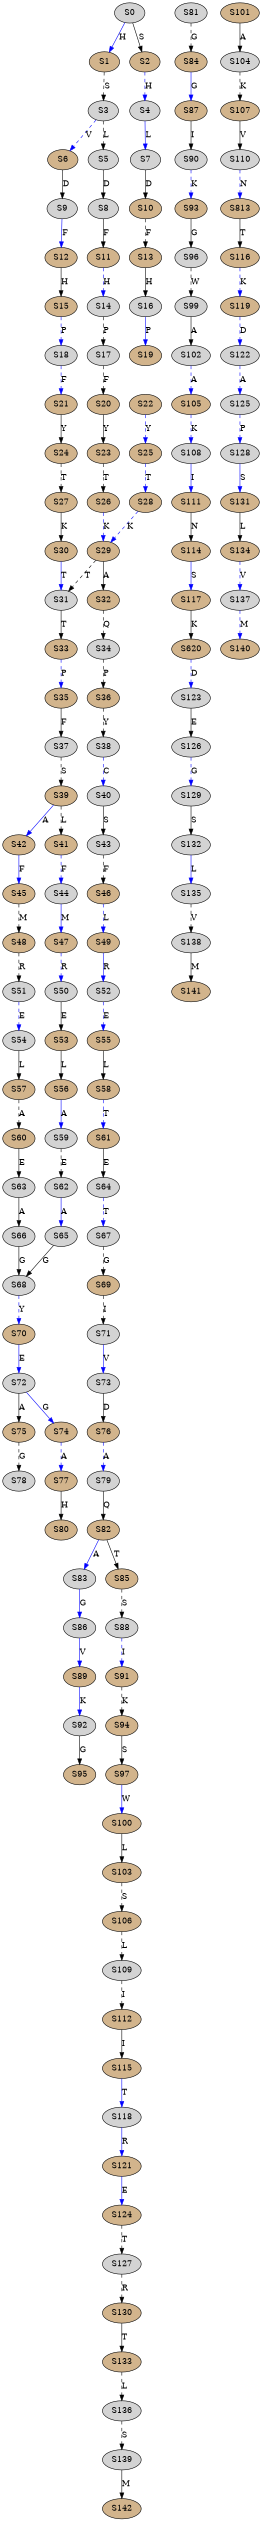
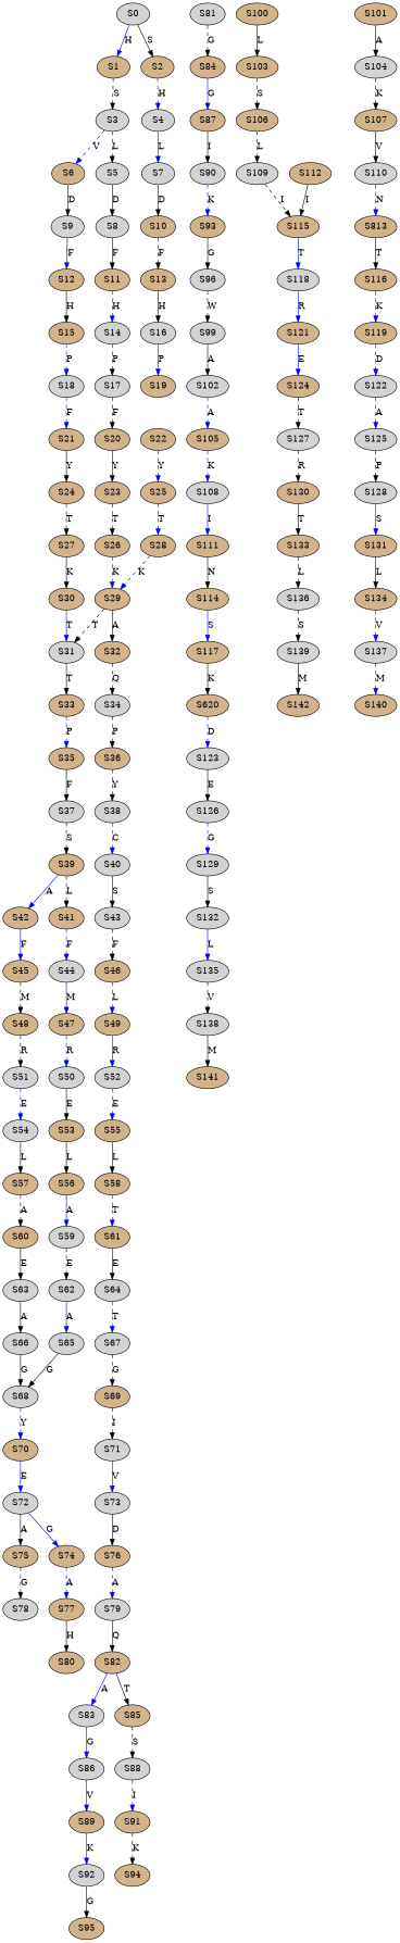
  strict digraph {
    node [fillcolor=tan style=filled]
    edge [color=black style=solid]
    S0 [fillcolor=lightgrey]
    S1
    S2
    S3 [fillcolor=lightgrey]
    S4 [fillcolor=lightgrey]
    S5 [fillcolor=lightgrey]
    S6
    S7 [fillcolor=lightgrey]
    S8 [fillcolor=lightgrey]
    S9 [fillcolor=lightgrey]
    S10
    S11
    S12
    S13
    S14 [fillcolor=lightgrey]
    S15
    S16 [fillcolor=lightgrey]
    S17 [fillcolor=lightgrey]
    S18 [fillcolor=lightgrey]
    S19
    S20
    S21
    S23
    S24
    S22
    S25
    S26
    S27
    S28
    S29
    S30
    S31 [fillcolor=lightgrey]
    S32
    S33
    S34 [fillcolor=lightgrey]
    S35
    S36
    S37 [fillcolor=lightgrey]
    S38 [fillcolor=lightgrey]
    S39
    S40 [fillcolor=lightgrey]
    S41
    S42
    S43 [fillcolor=lightgrey]
    S44 [fillcolor=lightgrey]
    S45
    S46
    S47
    S48
    S49
    S50 [fillcolor=lightgrey]
    S51 [fillcolor=lightgrey]
    S52 [fillcolor=lightgrey]
    S53
    S54 [fillcolor=lightgrey]
    S55
    S56
    S57
    S58
    S59 [fillcolor=lightgrey]
    S60
    S61
    S62 [fillcolor=lightgrey]
    S63 [fillcolor=lightgrey]
    S64 [fillcolor=lightgrey]
    S65 [fillcolor=lightgrey]
    S66 [fillcolor=lightgrey]
    S67 [fillcolor=lightgrey]
    S68 [fillcolor=lightgrey]
    S69
    S70
    S71 [fillcolor=lightgrey]
    S72 [fillcolor=lightgrey]
    S73 [fillcolor=lightgrey]
    S74
    S75
    S76
    S77
    S78 [fillcolor=lightgrey]
    S79 [fillcolor=lightgrey]
    S80
    S82
    S81 [fillcolor=lightgrey]
    S84
    S83 [fillcolor=lightgrey]
    S85
    S86 [fillcolor=lightgrey]
    S87
    S88 [fillcolor=lightgrey]
    S89
    S90 [fillcolor=lightgrey]
    S91
    S92 [fillcolor=lightgrey]
    S93
    S94
    S95
    S96 [fillcolor=lightgrey]
-   S97
    S99 [fillcolor=lightgrey]
    S100
    S102 [fillcolor=lightgrey]
    S103
    S104 [fillcolor=lightgrey]
    S101
    S105
    S106
    S107
    S108 [fillcolor=lightgrey]
    S109 [fillcolor=lightgrey]
    S110 [fillcolor=lightgrey]
    S111
    S112
    n113 [label=S813]
    S114
    S115
    S116
    S117
    S118 [fillcolor=lightgrey]
    S119
    n120 [label=S620]
    S121
    S122 [fillcolor=lightgrey]
    S123 [fillcolor=lightgrey]
    S124
    S125 [fillcolor=lightgrey]
    S126 [fillcolor=lightgrey]
    S127 [fillcolor=lightgrey]
    S128 [fillcolor=lightgrey]
    S129 [fillcolor=lightgrey]
    S130
    S131
    S132 [fillcolor=lightgrey]
    S133
    S134
    S135 [fillcolor=lightgrey]
    S136 [fillcolor=lightgrey]
    S137 [fillcolor=lightgrey]
    S138 [fillcolor=lightgrey]
    S139 [fillcolor=lightgrey]
    S140
    S141
    S142
    S0 -> S1 [color=blue label=H]
    S0 -> S2 [label=S]
    S1 -> S3 [label=S style=dashed]
    S2 -> S4 [color=blue label=H style=dashed]
    S3 -> S5 [label=L style=dashed]
    S3 -> S6 [color=blue label=V style=dashed]
    S4 -> S7 [color=blue label=L]
    S5 -> S8 [label=D]
    S6 -> S9 [label=D]
    S7 -> S10 [label=D]
    S8 -> S11 [label=F]
    S9 -> S12 [color=blue label=F]
    S10 -> S13 [label=F style=dashed]
    S11 -> S14 [color=blue label=H style=dashed]
    S12 -> S15 [label=H]
    S13 -> S16 [label=H]
    S14 -> S17 [label=P style=dashed]
    S15 -> S18 [color=blue label=P style=dashed]
    S16 -> S19 [color=blue label=P]
    S17 -> S20 [label=F style=dashed]
    S18 -> S21 [color=blue label=F style=dashed]
    S20 -> S23 [label=Y]
    S21 -> S24 [label=Y]
    S23 -> S26 [label=T style=dashed]
    S24 -> S27 [label=T style=dashed]
    S22 -> S25 [color=blue label=Y style=dashed]
    S25 -> S28 [color=blue label=T style=dashed]
    S26 -> S29 [color=blue label=K style=dashed]
    S27 -> S30 [label=K]
    S28 -> S29 [color=blue label=K style=dashed]
    S29 -> S31 [label=T style=dashed]
    S29 -> S32 [label=A]
    S30 -> S31 [color=blue label=T]
    S31 -> S33 [label=T]
    S32 -> S34 [label=Q style=dashed]
    S33 -> S35 [color=blue label=P style=dashed]
    S34 -> S36 [label=P style=dashed]
    S35 -> S37 [label=F]
    S36 -> S38 [label=Y style=dashed]
    S37 -> S39 [label=S style=dashed]
    S38 -> S40 [color=blue label=C style=dashed]
    S39 -> S41 [label=L style=dashed]
    S39 -> S42 [color=blue label=A]
    S40 -> S43 [label=S]
    S41 -> S44 [color=blue label=F style=dashed]
    S42 -> S45 [color=blue label=F]
    S43 -> S46 [label=F style=dashed]
    S44 -> S47 [color=blue label=M]
    S45 -> S48 [label=M style=dashed]
    S46 -> S49 [color=blue label=L style=dashed]
    S47 -> S50 [color=blue label=R style=dashed]
    S48 -> S51 [label=R style=dashed]
    S49 -> S52 [color=blue label=R]
    S50 -> S53 [label=E]
    S51 -> S54 [color=blue label=E style=dashed]
    S52 -> S55 [color=blue label=E style=dashed]
    S53 -> S56 [label=L]
    S54 -> S57 [label=L]
    S55 -> S58 [label=L]
    S56 -> S59 [color=blue label=A]
    S57 -> S60 [label=A style=dashed]
    S58 -> S61 [color=blue label=T style=dashed]
    S59 -> S62 [label=E style=dashed]
    S60 -> S63 [label=E]
    S61 -> S64 [label=E]
    S62 -> S65 [color=blue label=A]
    S63 -> S66 [label=A]
    S64 -> S67 [color=blue label=T style=dashed]
    S65 -> S68 [label=G]
    S66 -> S68 [label=G]
    S67 -> S69 [label=G style=dashed]
    S68 -> S70 [color=blue label=Y style=dashed]
    S69 -> S71 [label=I style=dashed]
    S70 -> S72 [color=blue label=E]
    S71 -> S73 [color=blue label=V]
    S72 -> S74 [color=blue label=G]
    S72 -> S75 [label=A]
    S73 -> S76 [label=D]
    S74 -> S77 [color=blue label=A style=dashed]
    S75 -> S78 [label=G style=dashed]
    S76 -> S79 [color=blue label=A style=dashed]
    S77 -> S80 [label=H]
    S79 -> S82 [label=Q]
    S82 -> S83 [color=blue label=A]
    S82 -> S85 [label=T]
    S81 -> S84 [label=G style=dashed]
    S84 -> S87 [color=blue label=G]
    S83 -> S86 [color=blue label=G]
    S85 -> S88 [label=S style=dashed]
    S86 -> S89 [color=blue label=V]
    S87 -> S90 [label=I]
    S88 -> S91 [color=blue label=I style=dashed]
    S89 -> S92 [color=blue label=K]
    S90 -> S93 [color=blue label=K style=dashed]
    S91 -> S94 [label=K style=dashed]
    S92 -> S95 [label=G]
    S93 -> S96 [label=G]
-   S94 -> S97 [label=S]
    S96 -> S99 [label=W style=dashed]
-   S97 -> S100 [color=blue label=W]
    S99 -> S102 [label=A]
    S100 -> S103 [label=L]
    S102 -> S105 [color=blue label=A style=dashed]
    S103 -> S106 [label=S style=dashed]
    S104 -> S107 [label=K style=dashed]
    S101 -> S104 [label=A]
    S105 -> S108 [color=blue label=K style=dashed]
    S106 -> S109 [label=L style=dashed]
    S107 -> S110 [label=V]
    S108 -> S111 [color=blue label=I]
-   S109 -> S112 [label=I style=dashed]
+   S109 -> S115 [label=I style=dashed]
    S110 -> n113 [color=blue label=N style=dashed]
    S111 -> S114 [label=N]
    S112 -> S115 [label=I]
    n113 -> S116 [label=T]
    S114 -> S117 [color=blue label=S]
    S115 -> S118 [color=blue label=T]
    S116 -> S119 [color=blue label=K style=dashed]
    S117 -> n120 [label=K]
    S118 -> S121 [color=blue label=R]
    S119 -> S122 [color=blue label=D style=dashed]
    n120 -> S123 [color=blue label=D style=dashed]
    S121 -> S124 [color=blue label=E]
    S122 -> S125 [color=blue label=A style=dashed]
    S123 -> S126 [label=E]
    S124 -> S127 [label=T style=dashed]
-   S125 -> S128 [color=blue label=P style=dashed]
+   S125 -> S128 [label=P style=dashed]
    S126 -> S129 [color=blue label=G style=dashed]
    S127 -> S130 [label=R style=dashed]
    S128 -> S131 [color=blue label=S]
    S129 -> S132 [label=S]
    S130 -> S133 [label=T]
    S131 -> S134 [label=L]
    S132 -> S135 [color=blue label=L]
    S133 -> S136 [label=L style=dashed]
    S134 -> S137 [color=blue label=V style=dashed]
    S135 -> S138 [label=V style=dashed]
    S136 -> S139 [label=S style=dashed]
    S137 -> S140 [color=blue label=M style=dashed]
    S138 -> S141 [label=M]
    S139 -> S142 [label=M]
  }
